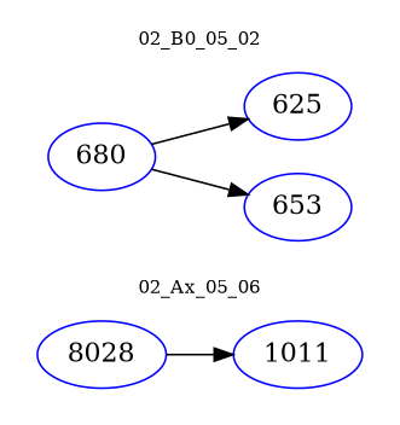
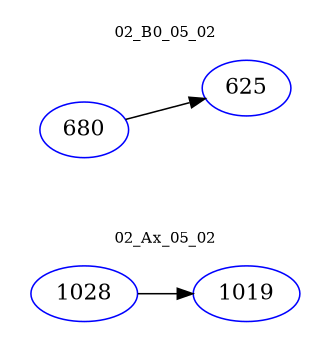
  digraph {
    rankdir=LR
    node [color=blue]
    edge [color=black]
-   n1 [label=8028]
-   n2 [label=1011]
+   n1 [label=1028]
+   n2 [label=1019]
    n3 [label=680]
-   n4 [label=653]
    n5 [label=625]
    subgraph cluster_1 {
      color=white
      fontsize=10
-     label="02_Ax_05_06"
+     label="02_Ax_05_02"
      n1
      n2
    }
    subgraph cluster_2 {
      color=white
      fontsize=10
      label="02_B0_05_02"
      n3
-     n4
      n5
    }
    n1 -> n2
-   n3 -> n4
    n3 -> n5
  }
